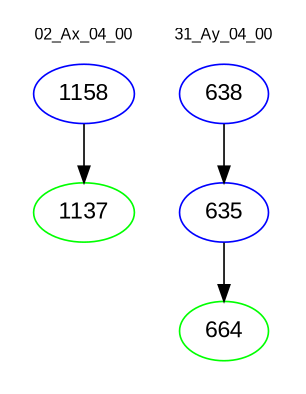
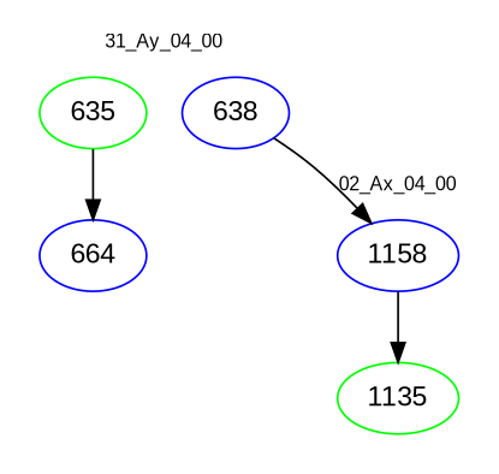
  digraph {
    fontname="Liberation Sans"
    node [color=green fontname="Liberation Sans"]
    edge [color=black fontname="Liberation Sans"]
    n1 [color=blue label=1158]
-   n2 [label=1137]
+   n2 [label=1135]
    n3 [color=blue label=638]
-   n4 [color=blue label=635]
-   n5 [label=664]
+   n4 [label=635]
+   n5 [color=blue label=664]
    subgraph cluster_1 {
      color=white
      fontsize=10
      label="02_Ax_04_00"
      n1
      n2
    }
    subgraph cluster_2 {
      color=white
      fontsize=10
      label="31_Ay_04_00"
      n3
      n4
      n5
    }
    n1 -> n2
-   n3 -> n4
+   n3 -> n1
    n4 -> n5
  }
